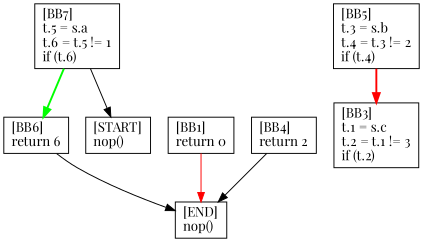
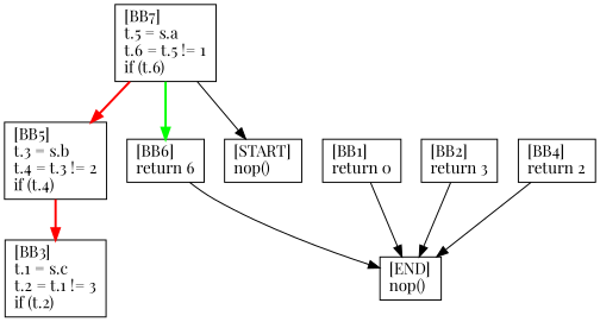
  digraph {
    fontname="Playfair Display"
    node [fontname="Playfair Display" shape=box]
    edge [fontname="Playfair Display"]
    n1 [label="[BB7]\lt.5 = s.a\lt.6 = t.5 != 1\lif (t.6)\l"]
    n2 [label="[BB6]\lreturn 6\l"]
    n3 [label="[BB5]\lt.3 = s.b\lt.4 = t.3 != 2\lif (t.4)\l"]
    n4 [label="[START]\lnop()\l"]
    n5 [label="[END]\lnop()\l"]
    n6 [label="[BB3]\lt.1 = s.c\lt.2 = t.1 != 3\lif (t.2)\l"]
    n7 [label="[BB1]\lreturn 0\l"]
+   n8 [label="[BB2]\lreturn 3\l"]
    n9 [label="[BB4]\lreturn 2\l"]
    n1 -> n2 [color=green penwidth=2]
+   n1 -> n3 [color=red penwidth=2]
    n1 -> n4
    n2 -> n5
    n3 -> n6 [color=red penwidth=2]
-   n7 -> n5 [color=red]
+   n7 -> n5
+   n8 -> n5
    n9 -> n5
  }
